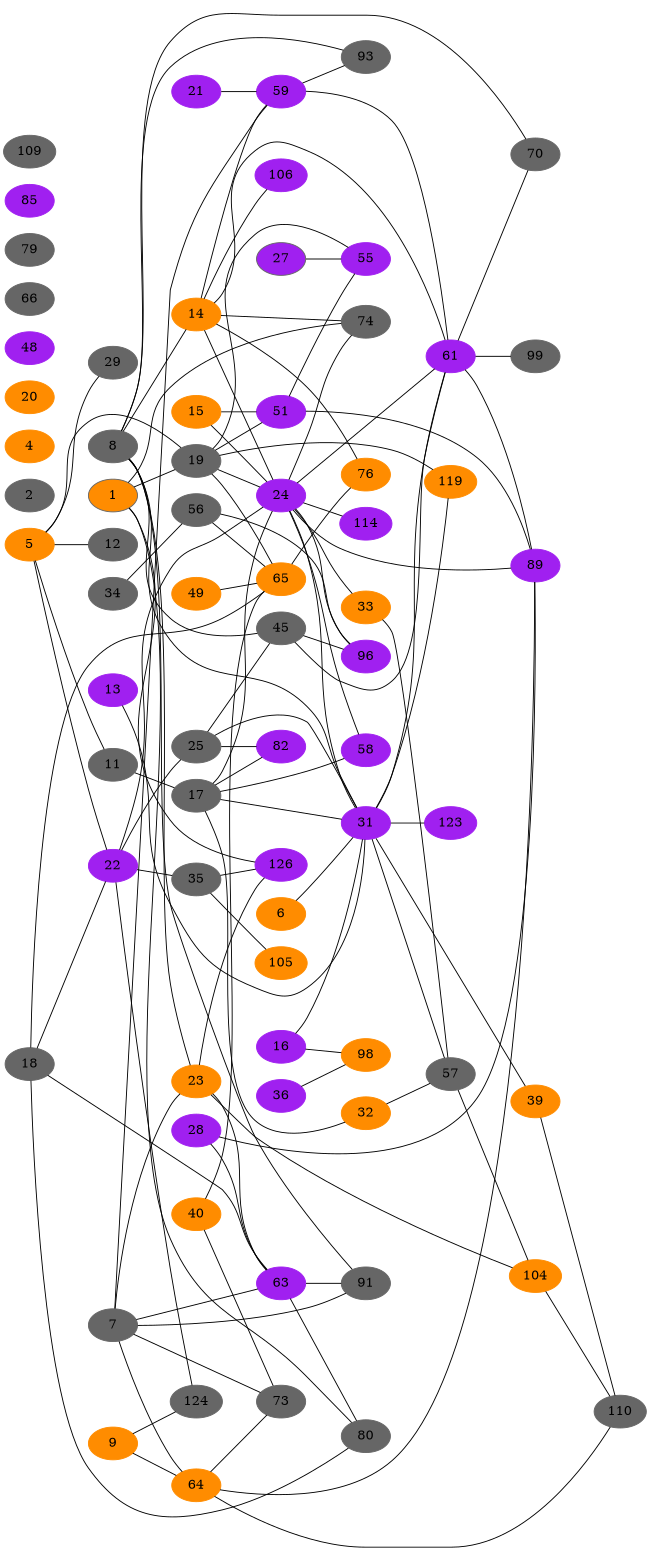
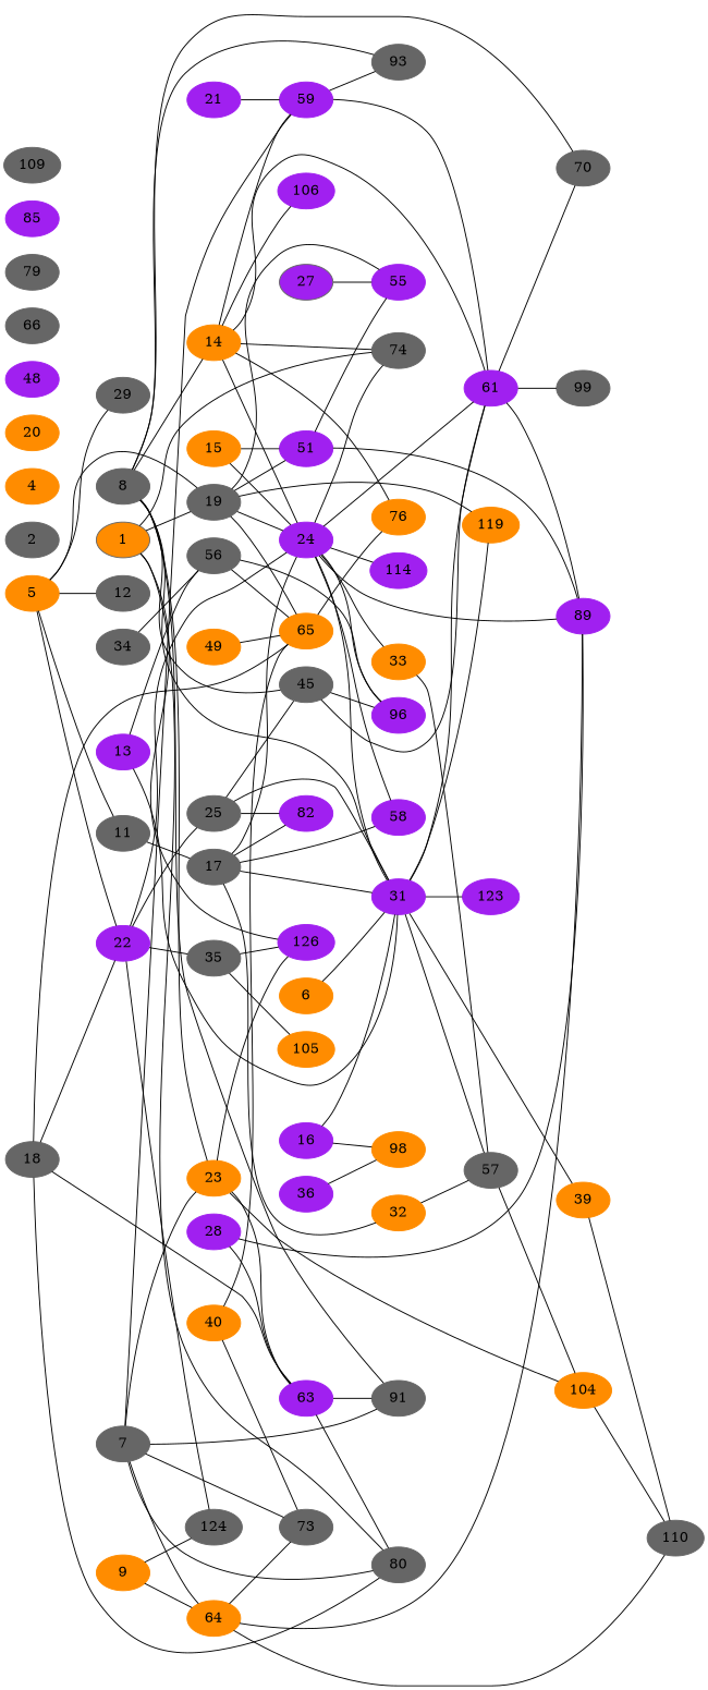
  graph {
    rankdir=LR
    node [color=gray40 style=filled]
    1 [fillcolor=darkorange super="+3"]
    19 [super="+26"]
    74
    80 [super="+111"]
    126 [color=purple]
    51 [color=purple super="+60+118"]
    24 [color=purple super="+100+30+37+90+129+122+92"]
    65 [color=darkorange super="+77"]
    55 [color=purple super="+78"]
    119 [color=darkorange]
    2
    4 [color=darkorange super="+42"]
    5 [color=darkorange super="+116+10"]
    11 [super="+84"]
    12
    22 [color=purple super="+133+113"]
    29
    17 [super="+52+38"]
    124
    25 [super="+143+46"]
    35 [super="+87"]
    31 [color=purple super="+141+41+135"]
    61 [color=purple super="+75"]
    39 [color=darkorange]
    57
    123 [color=purple]
    6 [color=darkorange]
    7 [super="+97+53"]
    23 [color=darkorange super="+108+50"]
    59 [color=purple super="+94"]
    64 [color=darkorange super="+139"]
    73 [super="+120"]
    91
    63 [color=purple super="+103"]
    104 [color=darkorange]
    89 [color=purple super="+117"]
    93
    110
    8 [super="+71+47+83"]
    14 [color=darkorange super="+79"]
    45 [super="+136+125"]
    70 [super="+131"]
    76 [color=darkorange]
    106 [color=purple]
    96 [color=purple]
    9 [color=darkorange super="+68"]
    32 [color=darkorange]
    58 [color=purple super="+62"]
    82 [color=purple]
    13 [color=purple super="+107+95"]
    56 [super="+102"]
    33 [color=darkorange super="+142"]
    114 [color=purple]
    99
    15 [color=darkorange]
    16 [color=purple super="+67+132"]
    98 [color=darkorange]
    18 [super="+121"]
    20 [color=darkorange]
    21 [color=purple]
    105 [color=darkorange]
    27 [fillcolor=purple super="+72"]
    28 [color=purple super="+81"]
    34
    36 [color=purple]
    40 [color=darkorange]
    48 [color=purple]
    49 [color=darkorange]
    66
    n70 [label=79]
    85 [color=purple]
    109
    1 -- 19
    1 -- 74
    1 -- 80
    1 -- 126
    19 -- 51
    19 -- 24
    19 -- 65 [weight=2]
    19 -- 55
    19 -- 119
    51 -- 55
    51 -- 89
    24 -- 74
    24 -- 31
    24 -- 61
    24 -- 89 [weight=2]
    24 -- 96
    24 -- 58
    24 -- 33
    24 -- 114 [weight=2]
    65 -- 76
    5 -- 19
    5 -- 11
    5 -- 12
    5 -- 22
    5 -- 29
    11 -- 17
    22 -- 24
    22 -- 124
    22 -- 25
    22 -- 35
    17 -- 24
    17 -- 31
    17 -- 32
    17 -- 58
    17 -- 82
    25 -- 31
    25 -- 45
    25 -- 82
    35 -- 126
    35 -- 105
    31 -- 119
    31 -- 61
    31 -- 39
    31 -- 57
    31 -- 123
    61 -- 89
    61 -- 70
    61 -- 99
    39 -- 110
    57 -- 104
    6 -- 31
-   7 -- 63 [weight=2]
+   7 -- 80 [weight=2]
    7 -- 23
    7 -- 59
    7 -- 64
    7 -- 73
    7 -- 91
    23 -- 126
    23 -- 63
    23 -- 104
    59 -- 61
    59 -- 93
    64 -- 73
    64 -- 89
    64 -- 110 [weight=2]
    63 -- 80
    63 -- 91
    104 -- 110
    8 -- 31
    8 -- 23
    8 -- 91
    8 -- 93
    8 -- 14 [weight=2]
    8 -- 45
    8 -- 70
    14 -- 74
    14 -- 24
    14 -- 61
    14 -- 59
    14 -- 76
    14 -- 106
    45 -- 61
    45 -- 96
    9 -- 124
    9 -- 64
    32 -- 57
    13 -- 31
+   13 -- 56
    56 -- 65
    56 -- 96
    33 -- 57
    15 -- 51
    15 -- 24
    16 -- 31
    16 -- 98
    18 -- 80
    18 -- 65
    18 -- 22
    18 -- 63
    21 -- 59
    27 -- 55
    28 -- 63
    28 -- 89
    34 -- 56
    36 -- 98
    40 -- 65
    40 -- 73
    49 -- 65
  }
